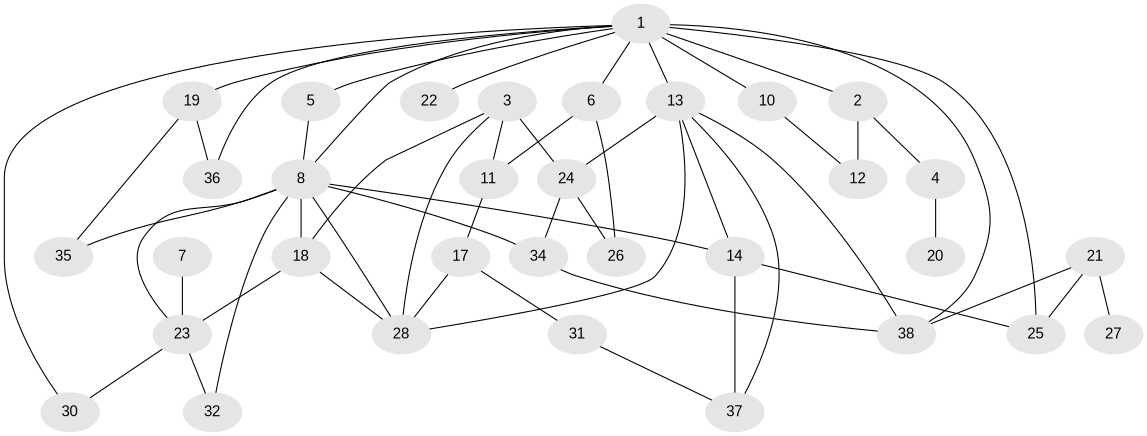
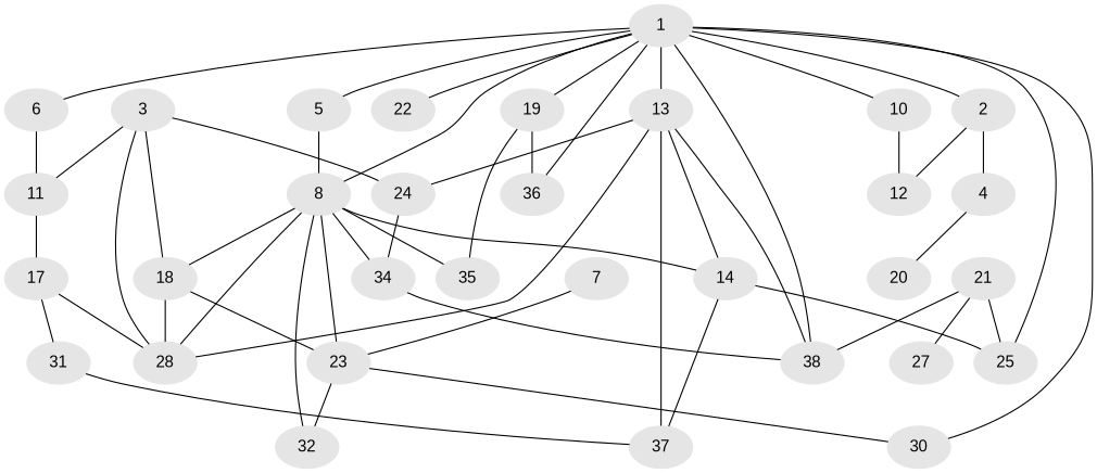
  graph {
    fontname="Liberation Sans"
    node [color=gray90 fontname="Liberation Sans" style=filled]
    edge [fontname="Liberation Sans" weight=1.0]
    1
    2
    5
    6
    8
    10
    13
    19
    22
    25
    30
    36
    38
    4
    12
    11
-   26
    18
    28
    23
    14
    32
    34
    35
    24
    37
    20
    3
    17
    7
    31
    21
    27
    1 -- 2
    1 -- 5
    1 -- 6
    1 -- 8
    1 -- 10
    1 -- 13 [weight=2.0]
    1 -- 19
    1 -- 22
    1 -- 25 [weight=2.0]
    1 -- 30
    1 -- 36
    1 -- 38
    2 -- 4
    2 -- 12
    5 -- 8
    6 -- 11 [weight=2.0]
-   6 -- 26
    8 -- 18
    8 -- 28
    8 -- 23
    8 -- 14
    8 -- 32
    8 -- 34
    8 -- 35
    10 -- 12
    13 -- 38
    13 -- 28
    13 -- 14
    13 -- 24
    13 -- 37
    19 -- 36
    19 -- 35
    4 -- 20
    11 -- 17
    18 -- 28
    18 -- 23
    23 -- 30
    23 -- 32
    14 -- 25
    14 -- 37
    34 -- 38
-   24 -- 26
    24 -- 34
    3 -- 11
    3 -- 18
    3 -- 28
    3 -- 24
    17 -- 28
    17 -- 31
    7 -- 23
    31 -- 37
    21 -- 25 [weight=2.0]
    21 -- 38
    21 -- 27
  }
